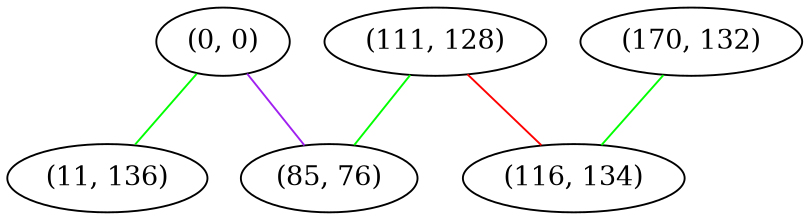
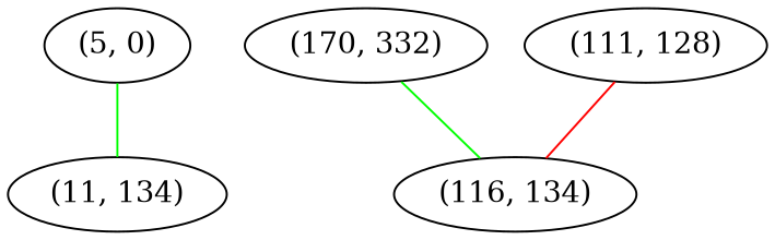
  graph {
    edge [color=green weight=2]
-   "(0, 0)"
-   "(85, 76)"
-   "(11, 134)" [label="(11, 136)"]
-   "(170, 132)"
+   "(0, 0)" [label="(5, 0)"]
+   "(11, 134)"
+   "(170, 132)" [label="(170, 332)"]
    "(116, 134)"
    "(111, 128)"
-   "(0, 0)" -- "(85, 76)" [color=purple weight=4]
    "(0, 0)" -- "(11, 134)"
    "(170, 132)" -- "(116, 134)" [weight=1]
-   "(111, 128)" -- "(85, 76)"
    "(111, 128)" -- "(116, 134)" [color=red weight=1]
  }
